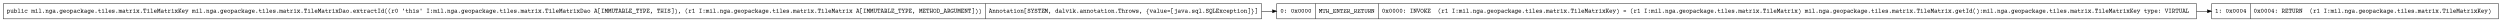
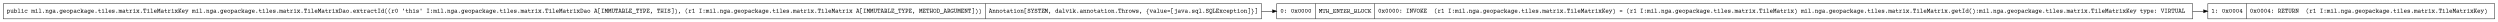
  digraph {
    rankdir=LR
    fontname="Courier Prime"
    node [shape=record fontname="Courier Prime"]
    edge [fontname="Courier Prime"]
-   n1 [label="{0\:\ 0x0000|MTH_ENTER_RETURN\l|0x0000: INVOKE  (r1 I:mil.nga.geopackage.tiles.matrix.TileMatrixKey) = (r1 I:mil.nga.geopackage.tiles.matrix.TileMatrix) mil.nga.geopackage.tiles.matrix.TileMatrix.getId():mil.nga.geopackage.tiles.matrix.TileMatrixKey type: VIRTUAL \l}"]
+   n1 [label="{0\:\ 0x0000|MTH_ENTER_BLOCK\l|0x0000: INVOKE  (r1 I:mil.nga.geopackage.tiles.matrix.TileMatrixKey) = (r1 I:mil.nga.geopackage.tiles.matrix.TileMatrix) mil.nga.geopackage.tiles.matrix.TileMatrix.getId():mil.nga.geopackage.tiles.matrix.TileMatrixKey type: VIRTUAL \l}"]
    n2 [label="{1\:\ 0x0004|0x0004: RETURN  (r1 I:mil.nga.geopackage.tiles.matrix.TileMatrixKey) \l}"]
    n3 [label="{public mil.nga.geopackage.tiles.matrix.TileMatrixKey mil.nga.geopackage.tiles.matrix.TileMatrixDao.extractId((r0 'this' I:mil.nga.geopackage.tiles.matrix.TileMatrixDao A[IMMUTABLE_TYPE, THIS]), (r1 I:mil.nga.geopackage.tiles.matrix.TileMatrix A[IMMUTABLE_TYPE, METHOD_ARGUMENT]))  | Annotation[SYSTEM, dalvik.annotation.Throws, \{value=[java.sql.SQLException]\}]\l}"]
    n1 -> n2
    n3 -> n1
  }
